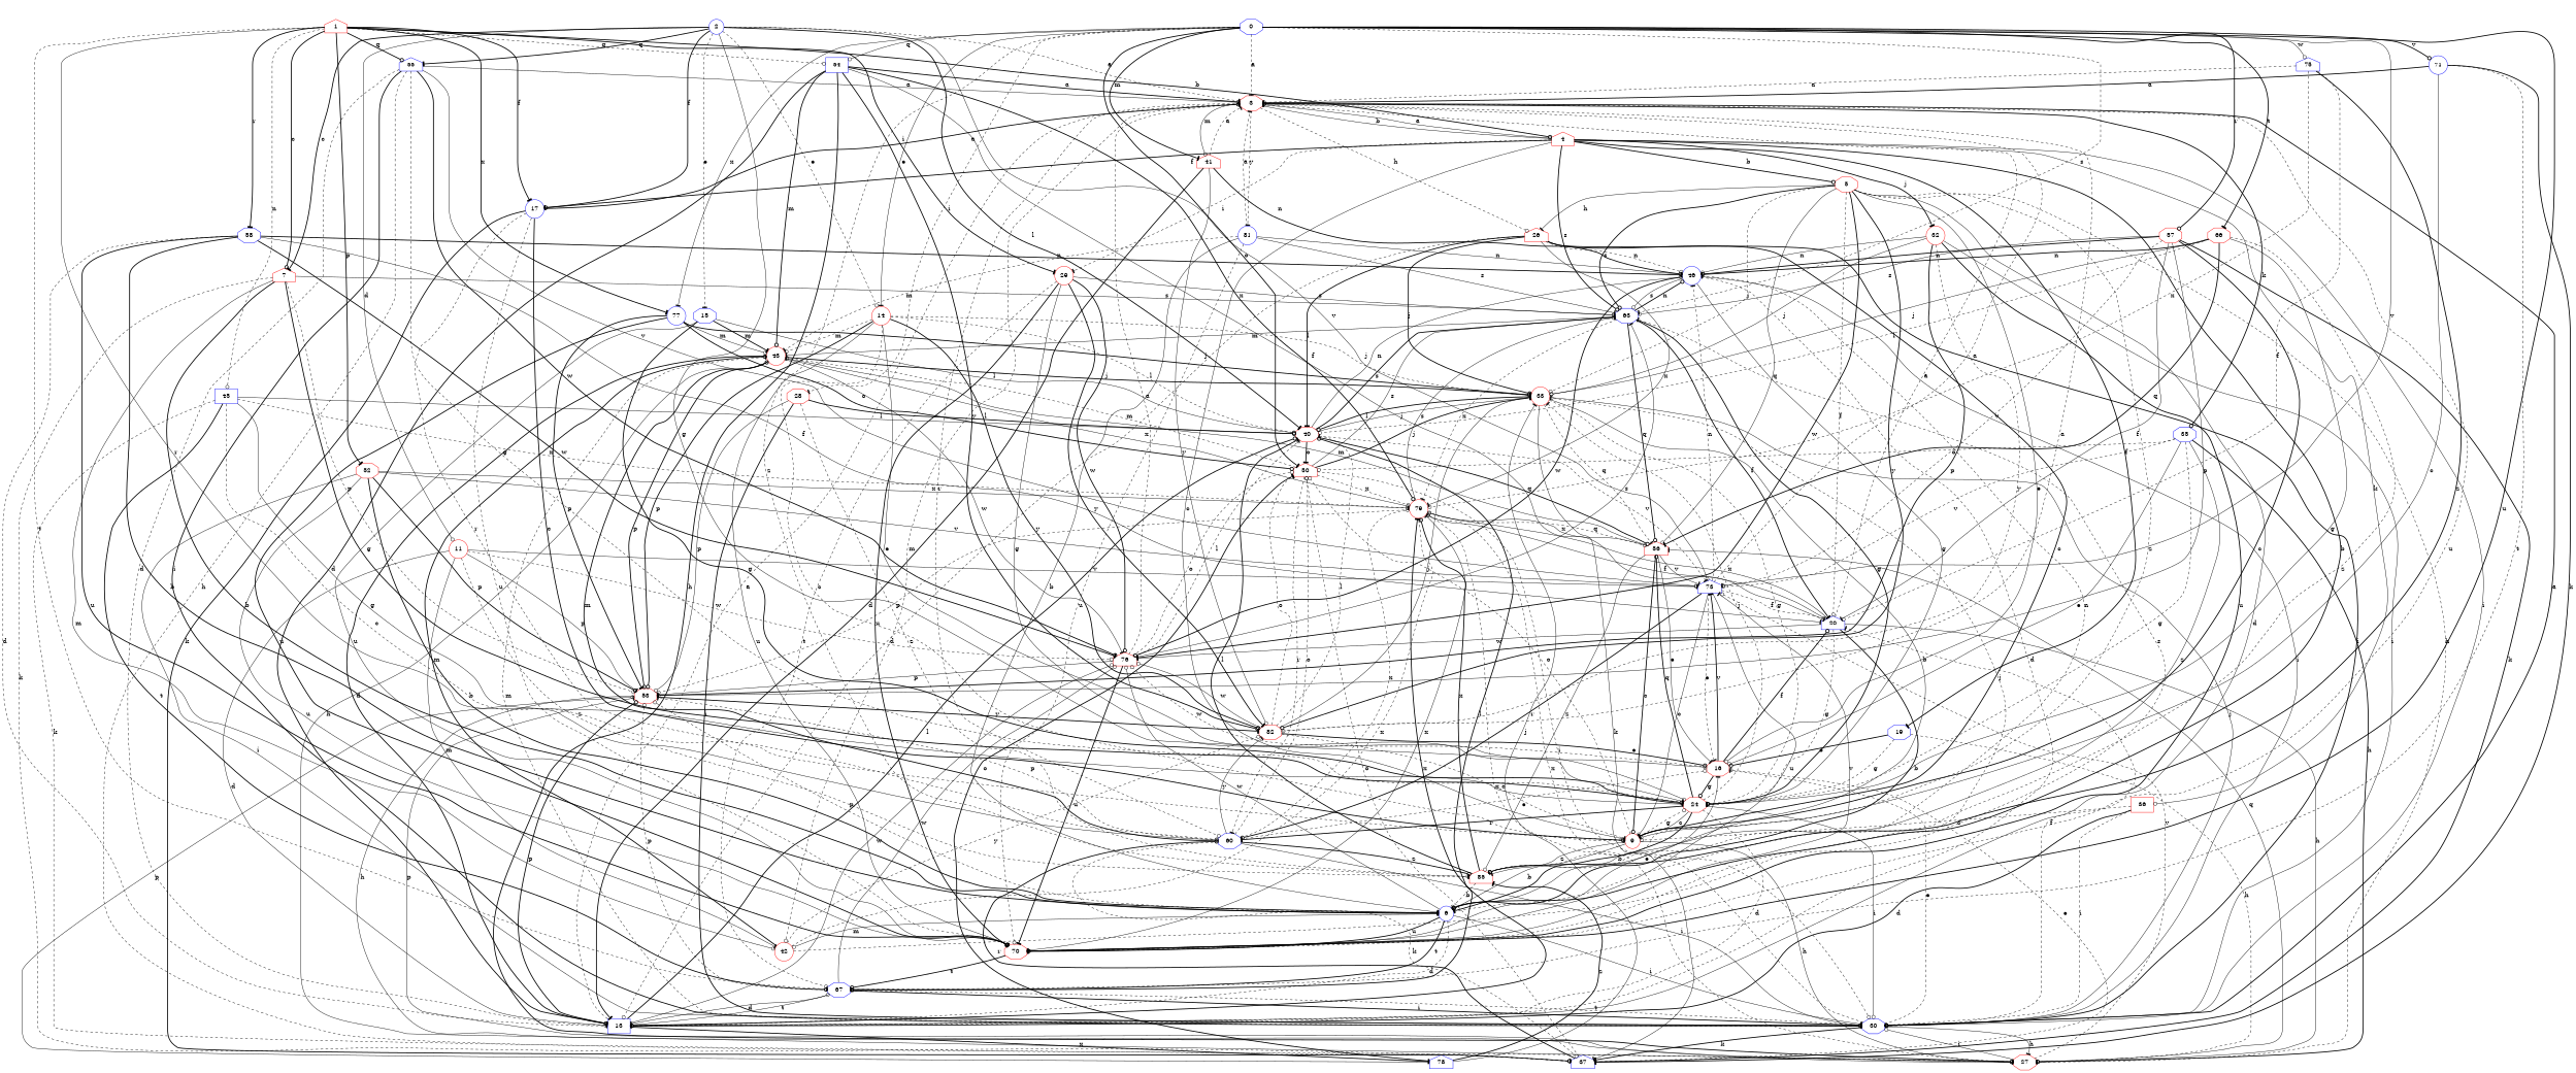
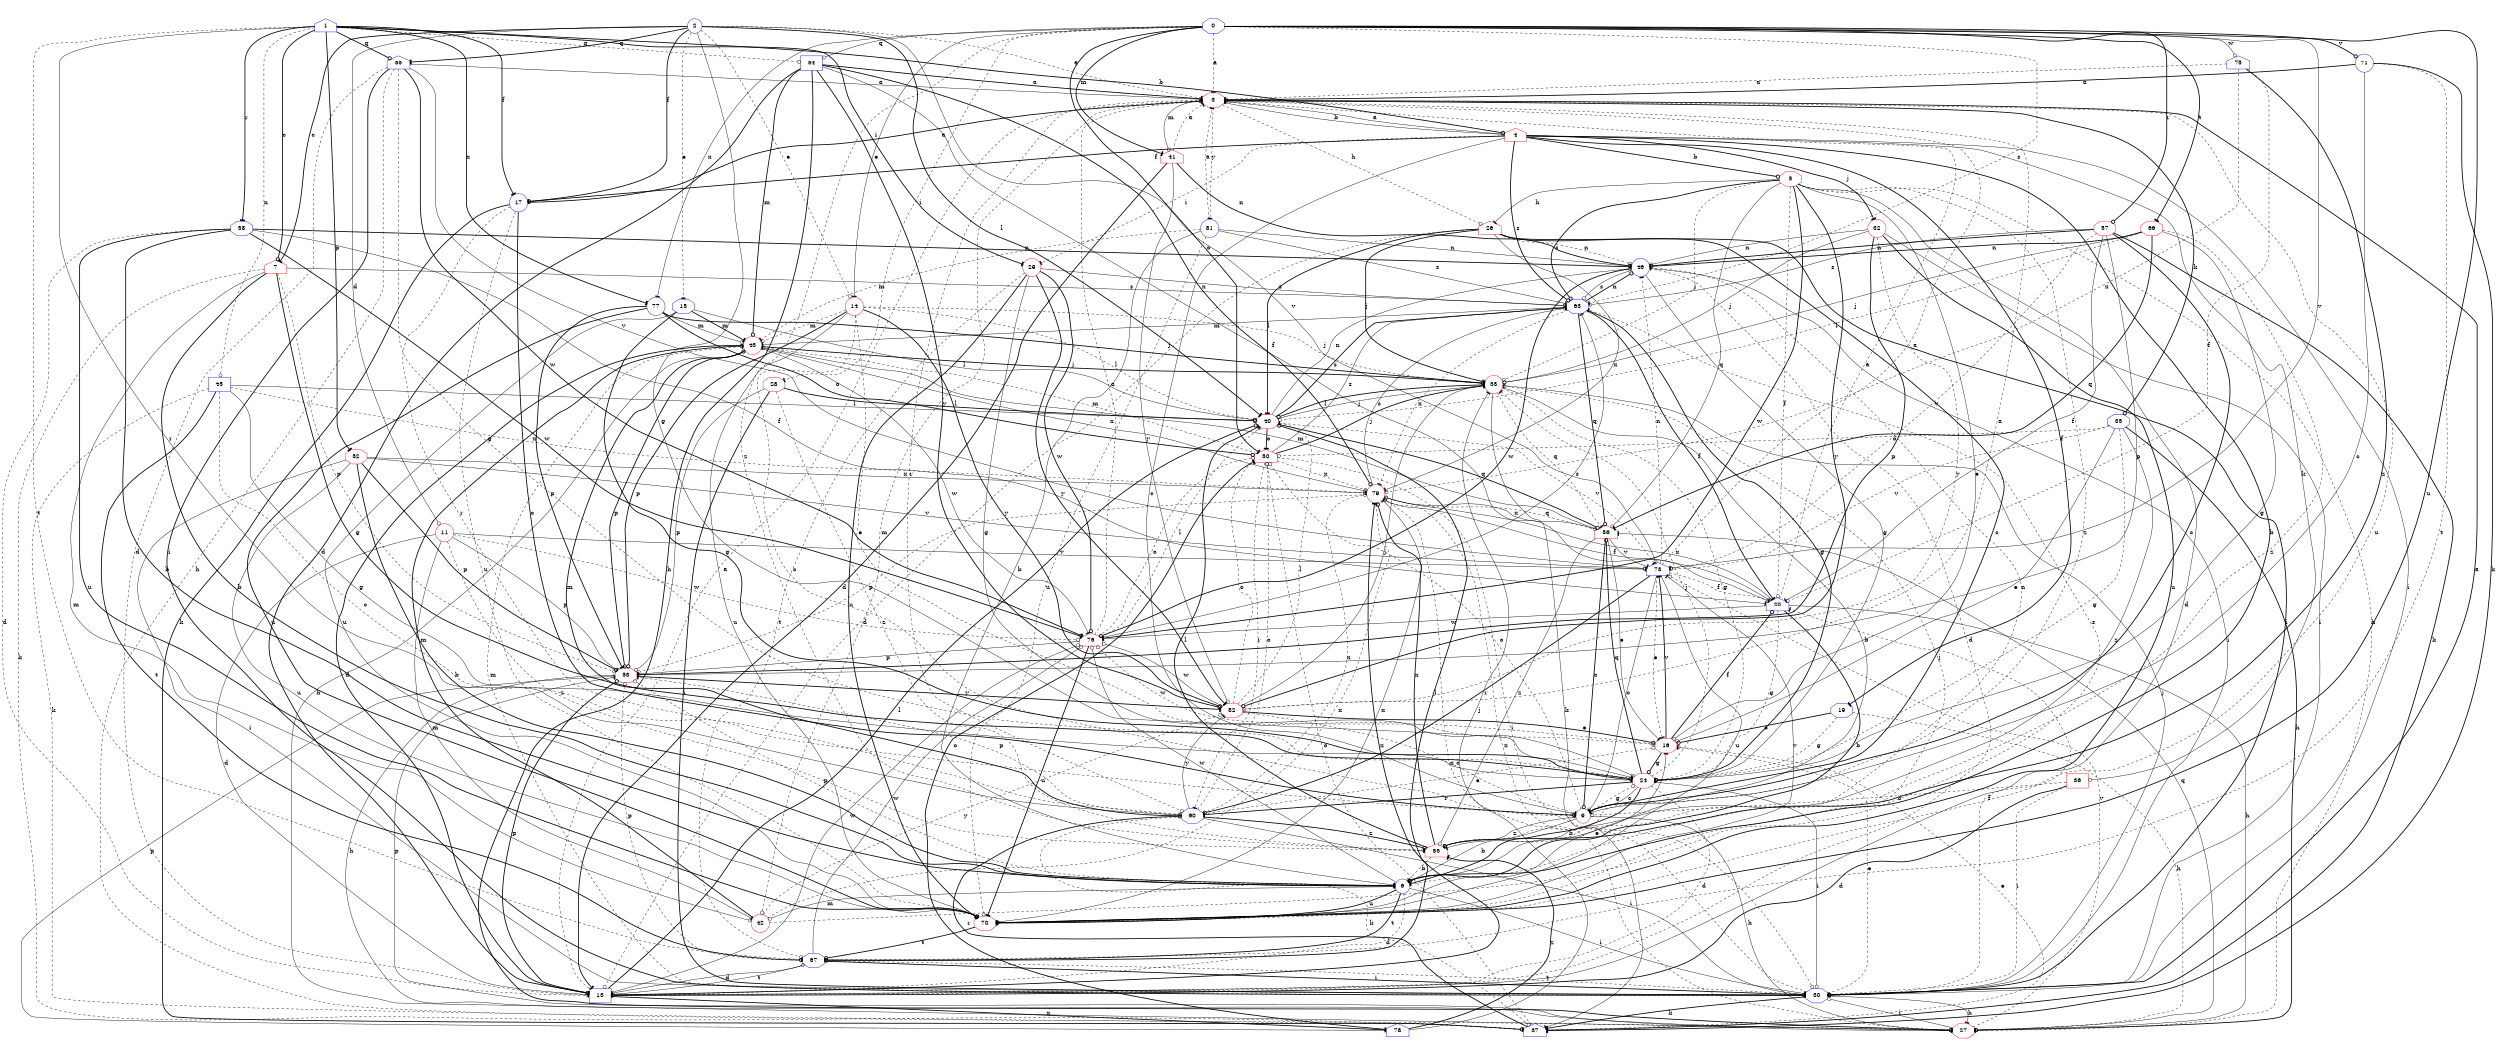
  strict digraph {
    node [color=red shape=octagon]
    edge [arrowhead=odot style=bold]
    0 [color=blue]
    3
    14 [shape=circle]
    28
    41 [shape=house]
    50 [shape=house]
    54 [color=blue shape=box]
    57
    63 [color=blue]
    66
    70
    71 [color=blue shape=circle]
    73 [color=blue shape=house]
    75 [color=blue shape=house]
    77 [color=blue shape=circle]
    85 [shape=house]
    4 [shape=house]
    60 [color=blue]
    26 [shape=house]
    35 [color=blue]
    42 [shape=circle]
    81 [color=blue shape=circle]
    40
    9 [shape=circle]
    16
    33 [shape=circle]
    82
    53
    43 [shape=circle]
    30 [color=blue]
    13 [color=blue shape=box]
    46 [color=blue shape=circle]
    79 [shape=circle]
    20 [color=blue shape=house]
    27
    37 [color=blue shape=house]
    24
    56 [shape=house]
    67 [color=blue]
    6 [color=blue shape=circle]
-   1 [shape=house]
+   1 [color=blue shape=house]
    7 [shape=house]
    17 [color=blue shape=circle]
    29 [shape=circle]
    45 [color=blue shape=box]
    52
    55 [color=blue shape=house]
    58 [color=blue]
    5
    19 [color=blue]
    32 [shape=circle]
    36 [shape=box]
    76 [shape=house]
    2 [color=blue shape=circle]
    11 [shape=circle]
    15 [color=blue]
    78 [color=blue shape=house]
    0 -> 3 [arrowhead=tee label=a style=dashed]
    0 -> 14 [arrowhead=tee label=e style=solid]
    0 -> 28 [arrowhead=tee label=i style=dashed]
    0 -> 41 [arrowhead=tee label=m]
    0 -> 50 [arrowhead=tee label=o]
    0 -> 54 [label=q style=solid]
    0 -> 57 [label=r]
    0 -> 63 [arrowhead=tee label=s style=dashed]
    0 -> 66 [arrowhead=tee label=t]
    0 -> 70 [label=u]
    0 -> 71 [label=v]
    0 -> 73 [arrowhead=tee label=v style=solid]
    0 -> 75 [label=w style=solid]
    0 -> 77 [arrowhead=tee label=x style=solid]
    0 -> 85 [arrowhead=tee label=z style=dashed]
    3 -> 41 [label=m style=solid]
    3 -> 70 [label=u style=dashed]
    3 -> 4 [label=b style=solid]
    3 -> 60 [label=r style=dashed]
    3 -> 26 [label=h style=dashed]
    3 -> 35 [label=k]
    3 -> 42 [label=m style=dashed]
    3 -> 81 [arrowhead=tee label=y style=dashed]
    14 -> 70 [arrowhead=tee label=u style=solid]
    14 -> 40 [label=l style=dashed]
    14 -> 9 [label=c style=dashed]
-   14 -> 16 [label=e style=solid]
+   14 -> 16 [label=e style=dashed]
    14 -> 33 [arrowhead=tee label=j style=dashed]
    14 -> 82 [label=y]
    14 -> 53 [label=p]
    14 -> 43 [label=m style=dashed]
    28 -> 85 [label=z style=dashed]
    28 -> 40 [label=l]
    28 -> 53 [label=p style=solid]
    28 -> 30 [arrowhead=tee label=i]
    41 -> 3 [arrowhead=tee label=a style=dashed]
    41 -> 82 [label=y style=solid]
    41 -> 13 [arrowhead=tee label=d]
    41 -> 46 [label=n]
    50 -> 63 [arrowhead=tee label=s style=solid]
    50 -> 60 [arrowhead=tee label=r style=dashed]
    50 -> 33 [arrowhead=tee label=j]
    50 -> 43 [label=m style=dashed]
    50 -> 30 [label=i style=dashed]
    50 -> 79 [label=x style=dashed]
    54 -> 3 [arrowhead=tee label=a]
    54 -> 82 [label=y]
    54 -> 43 [label=m]
    54 -> 13 [label=d]
    54 -> 79 [label=x]
    54 -> 20 [label=f style=solid]
    54 -> 27 [label=h]
    57 -> 63 [label=s style=solid]
    57 -> 73 [label=v style=dashed]
    57 -> 9 [arrowhead=tee label=c]
    57 -> 53 [label=p style=solid]
    57 -> 46 [label=n]
    57 -> 20 [arrowhead=tee label=f style=solid]
    57 -> 37 [arrowhead=tee label=k]
    63 -> 43 [arrowhead=tee label=m style=solid]
    63 -> 46 [label=n]
    63 -> 79 [arrowhead=tee label=x style=dashed]
    63 -> 20 [arrowhead=tee label=f]
    63 -> 24 [label=g]
    63 -> 56 [label=q]
    66 -> 85 [label=z style=dashed]
    66 -> 40 [label=l style=dashed]
    66 -> 33 [label=j style=solid]
    66 -> 46 [arrowhead=tee label=n]
    66 -> 24 [label=g style=solid]
    66 -> 56 [arrowhead=tee label=q]
    70 -> 73 [arrowhead=tee label=v style=solid]
    70 -> 16 [arrowhead=tee label=e style=solid]
    70 -> 33 [label=j style=dashed]
    70 -> 79 [arrowhead=tee label=x style=solid]
    70 -> 67 [label=t]
    71 -> 3 [arrowhead=tee label=a]
    71 -> 9 [label=c style=solid]
    71 -> 37 [arrowhead=tee label=k]
    71 -> 67 [arrowhead=tee label=t style=dashed]
    73 -> 3 [arrowhead=tee label=a style=dashed]
    73 -> 70 [arrowhead=tee label=u style=solid]
    73 -> 60 [label=r]
    73 -> 9 [label=c style=solid]
    73 -> 16 [arrowhead=tee label=e style=dashed]
    73 -> 46 [arrowhead=tee label=n style=dashed]
    73 -> 20 [arrowhead=tee label=f style=dashed]
    75 -> 3 [label=a style=dashed]
    75 -> 85 [label=z]
    75 -> 79 [label=x style=dashed]
    75 -> 20 [label=f style=dashed]
    77 -> 50 [label=o]
    77 -> 70 [label=u]
    77 -> 33 [arrowhead=tee label=j]
    77 -> 53 [arrowhead=tee label=p]
    77 -> 43 [label=m style=solid]
    85 -> 40 [arrowhead=tee label=l]
    85 -> 79 [label=x]
    85 -> 6 [label=b style=dashed]
    4 -> 3 [arrowhead=tee label=a style=solid]
    4 -> 63 [label=s]
    4 -> 9 [label=c style=solid]
    4 -> 30 [label=i style=solid]
    4 -> 6 [label=b]
    4 -> 17 [arrowhead=tee label=f]
    4 -> 29 [arrowhead=tee label=i style=dashed]
    4 -> 5 [label=b]
    4 -> 19 [arrowhead=tee label=f]
    4 -> 32 [arrowhead=tee label=j]
    4 -> 36 [label=k style=solid]
    60 -> 50 [label=o style=dashed]
    60 -> 85 [label=z]
    60 -> 16 [label=e style=dashed]
    60 -> 82 [arrowhead=tee label=y style=solid]
    60 -> 53 [arrowhead=tee label=p style=dashed]
    60 -> 43 [label=m]
    60 -> 30 [label=i style=solid]
    60 -> 79 [label=x style=dashed]
    60 -> 37 [label=k style=dashed]
    26 -> 40 [arrowhead=tee label=l]
    26 -> 9 [arrowhead=tee label=c]
    26 -> 33 [label=j]
    26 -> 30 [label=i]
    26 -> 13 [label=d style=dashed]
    26 -> 46 [label=n style=dashed]
    26 -> 79 [arrowhead=tee label=x style=solid]
    35 -> 50 [label=o style=dashed]
    35 -> 73 [label=v style=dashed]
    35 -> 85 [arrowhead=tee label=z style=solid]
    35 -> 16 [label=e style=solid]
    35 -> 27 [label=h]
    35 -> 24 [label=g style=dashed]
    42 -> 63 [arrowhead=tee label=s style=dashed]
    42 -> 82 [label=y style=dashed]
    42 -> 43 [label=m]
    42 -> 79 [label=x style=dashed]
    81 -> 3 [arrowhead=tee label=a style=dashed]
    81 -> 63 [arrowhead=tee label=s style=solid]
    81 -> 70 [label=u style=dashed]
    81 -> 43 [arrowhead=tee label=m style=dashed]
    81 -> 46 [arrowhead=tee label=n style=solid]
    81 -> 6 [arrowhead=tee label=b style=solid]
    40 -> 50 [arrowhead=tee label=o]
    40 -> 63 [arrowhead=tee label=s]
    40 -> 73 [arrowhead=tee label=v style=dashed]
    40 -> 33 [arrowhead=tee label=j style=solid]
    40 -> 46 [label=n style=solid]
    40 -> 56 [label=q]
    9 -> 50 [label=o style=dashed]
    9 -> 85 [arrowhead=tee label=z style=solid]
    9 -> 27 [arrowhead=tee label=h style=solid]
    9 -> 24 [label=g style=dashed]
    9 -> 6 [label=b style=solid]
    16 -> 73 [arrowhead=tee label=v]
    16 -> 20 [label=f]
    16 -> 24 [label=g]
    16 -> 76 [label=w style=dashed]
    33 -> 40 [label=l]
    33 -> 37 [arrowhead=tee label=k style=solid]
    33 -> 24 [arrowhead=tee label=g style=dashed]
    33 -> 56 [arrowhead=tee label=q style=dashed]
    33 -> 6 [arrowhead=tee label=b style=solid]
    82 -> 3 [label=a style=dashed]
    82 -> 50 [arrowhead=tee label=o style=dashed]
    82 -> 40 [arrowhead=tee label=l style=dashed]
    82 -> 9 [arrowhead=tee label=c style=dashed]
    82 -> 16 [label=e]
    82 -> 33 [arrowhead=tee label=j style=solid]
    82 -> 76 [label=w style=solid]
    53 -> 82 [arrowhead=tee label=y]
    53 -> 27 [label=h style=solid]
    43 -> 33 [label=j]
    43 -> 53 [label=p]
    43 -> 13 [arrowhead=tee label=d]
    43 -> 79 [label=x style=solid]
    43 -> 27 [arrowhead=tee label=h style=solid]
    43 -> 76 [arrowhead=tee label=w style=solid]
    30 -> 3 [label=a]
    30 -> 16 [arrowhead=tee label=e style=dashed]
    30 -> 33 [arrowhead=tee label=j style=solid]
    30 -> 43 [arrowhead=tee label=m style=dashed]
    30 -> 79 [label=x style=dashed]
    30 -> 20 [arrowhead=tee label=f style=dashed]
    30 -> 27 [arrowhead=tee label=h style=solid]
    30 -> 37 [arrowhead=tee label=k]
    30 -> 67 [label=t style=dashed]
    13 -> 3 [arrowhead=tee label=a style=dashed]
    13 -> 40 [label=l]
    13 -> 53 [label=p]
    13 -> 79 [arrowhead=tee label=x]
    13 -> 67 [label=t style=solid]
    13 -> 76 [label=w style=solid]
    13 -> 78 [arrowhead=tee label=x]
    46 -> 63 [label=s style=solid]
    46 -> 30 [label=i style=solid]
    46 -> 13 [arrowhead=tee label=d style=dashed]
    46 -> 24 [arrowhead=tee label=g style=solid]
    46 -> 76 [label=w]
    79 -> 63 [label=s style=solid]
    79 -> 53 [label=p style=dashed]
    79 -> 20 [label=f style=solid]
    79 -> 56 [label=q style=dashed]
    20 -> 3 [arrowhead=tee label=a style=dashed]
    20 -> 79 [label=x style=solid]
    20 -> 27 [label=h style=solid]
    20 -> 24 [arrowhead=tee label=g style=dashed]
    20 -> 6 [label=b]
    20 -> 76 [arrowhead=tee label=w style=solid]
    27 -> 73 [label=v style=dashed]
    27 -> 53 [arrowhead=tee label=p style=solid]
    27 -> 30 [label=i style=solid]
    27 -> 79 [label=x style=dashed]
    27 -> 56 [arrowhead=tee label=q style=solid]
    37 -> 50 [label=o style=dashed]
    37 -> 60 [label=r]
    37 -> 16 [label=e style=dashed]
    24 -> 60 [arrowhead=tee label=r]
    24 -> 9 [arrowhead=tee label=c style=solid]
    24 -> 33 [arrowhead=tee label=j style=dashed]
    24 -> 30 [label=i style=solid]
    24 -> 13 [arrowhead=tee label=d style=dashed]
    24 -> 56 [label=q]
    24 -> 6 [arrowhead=tee label=b]
    56 -> 73 [arrowhead=tee label=v style=solid]
    56 -> 85 [label=z style=solid]
    56 -> 9 [label=c]
    56 -> 16 [arrowhead=tee label=e style=solid]
    56 -> 43 [arrowhead=tee label=m style=solid]
    56 -> 79 [label=x style=solid]
    67 -> 40 [label=l]
    67 -> 53 [label=p style=dashed]
    67 -> 30 [arrowhead=tee label=i]
    67 -> 13 [arrowhead=tee label=d style=solid]
    67 -> 76 [label=w style=solid]
    6 -> 70 [arrowhead=tee label=u]
    6 -> 42 [label=m style=solid]
    6 -> 53 [label=p style=dashed]
    6 -> 30 [arrowhead=tee label=i style=solid]
    6 -> 13 [arrowhead=tee label=d style=dashed]
    6 -> 46 [arrowhead=tee label=n style=dashed]
    6 -> 67 [label=t]
    6 -> 76 [label=w style=solid]
    1 -> 54 [label=q style=dashed]
    1 -> 77 [arrowhead=tee label=x]
    1 -> 4 [label=b]
    1 -> 60 [label=r style=solid]
    1 -> 67 [arrowhead=tee label=t style=dashed]
    1 -> 7 [label=c]
    1 -> 17 [arrowhead=tee label=f]
    1 -> 29 [arrowhead=tee label=i]
    1 -> 45 [label=n style=dashed]
    1 -> 52 [arrowhead=tee label=p]
    1 -> 55 [label=q]
    1 -> 58 [arrowhead=tee label=r]
    7 -> 63 [label=s style=solid]
    7 -> 42 [label=m style=solid]
    7 -> 53 [label=p style=dashed]
    7 -> 37 [arrowhead=tee label=k style=dashed]
    7 -> 24 [label=g]
    7 -> 6 [arrowhead=tee label=b]
    17 -> 3 [label=a]
    17 -> 70 [label=u style=dashed]
    17 -> 60 [label=r style=dashed]
    17 -> 9 [label=c]
    17 -> 37 [label=k]
    29 -> 63 [label=s style=solid]
    29 -> 70 [label=u]
    29 -> 82 [arrowhead=tee label=y]
    29 -> 24 [label=g style=solid]
    29 -> 67 [label=t style=dashed]
    29 -> 76 [label=w]
    45 -> 40 [label=l style=solid]
    45 -> 9 [arrowhead=tee label=c style=dashed]
    45 -> 79 [arrowhead=tee label=x style=dashed]
    45 -> 37 [label=k style=dashed]
    45 -> 24 [arrowhead=tee label=g style=solid]
    45 -> 67 [label=t]
    52 -> 70 [arrowhead=tee label=u style=solid]
    52 -> 73 [label=v style=solid]
    52 -> 53 [label=p]
    52 -> 30 [arrowhead=tee label=i style=solid]
    52 -> 79 [label=x style=solid]
    52 -> 6 [arrowhead=tee label=b]
    55 -> 3 [label=a style=solid]
    55 -> 73 [label=v style=solid]
    55 -> 30 [label=i]
    55 -> 13 [label=d style=dashed]
    55 -> 27 [arrowhead=tee label=h style=dashed]
    55 -> 24 [arrowhead=tee label=g style=dashed]
    55 -> 76 [label=w]
    58 -> 70 [label=u]
    58 -> 13 [arrowhead=tee label=d style=dashed]
    58 -> 46 [arrowhead=tee label=n]
    58 -> 20 [arrowhead=tee label=f style=solid]
    58 -> 6 [arrowhead=tee label=b]
    58 -> 76 [arrowhead=tee label=w]
    5 -> 63 [label=s]
    5 -> 85 [label=z style=dashed]
    5 -> 26 [arrowhead=tee label=h style=solid]
    5 -> 16 [label=e style=solid]
    5 -> 33 [label=j style=dashed]
    5 -> 82 [label=y]
    5 -> 13 [label=d style=solid]
    5 -> 20 [label=f style=dashed]
    5 -> 27 [arrowhead=tee label=h style=dashed]
    5 -> 56 [label=q style=solid]
    5 -> 76 [arrowhead=tee label=w]
    19 -> 16 [label=e]
    19 -> 27 [arrowhead=tee label=h style=dashed]
    19 -> 24 [label=g style=dashed]
    32 -> 70 [arrowhead=tee label=u]
    32 -> 33 [label=j style=solid]
    32 -> 82 [label=y style=dashed]
    32 -> 53 [arrowhead=tee label=p]
    32 -> 30 [arrowhead=tee label=i style=solid]
    32 -> 46 [label=n style=solid]
    36 -> 9 [label=c style=dashed]
    36 -> 30 [label=i style=dashed]
    36 -> 13 [label=d]
    76 -> 3 [arrowhead=tee label=a style=dashed]
    76 -> 50 [label=o style=dashed]
    76 -> 63 [arrowhead=tee label=s style=solid]
    76 -> 70 [arrowhead=tee label=u]
    76 -> 40 [label=l style=dashed]
    76 -> 53 [arrowhead=tee label=p style=solid]
    2 -> 3 [arrowhead=tee label=a style=dashed]
    2 -> 14 [label=e style=dashed]
    2 -> 73 [label=v style=solid]
    2 -> 40 [arrowhead=tee label=l]
    2 -> 24 [arrowhead=tee label=g style=solid]
    2 -> 7 [arrowhead=tee label=c]
    2 -> 17 [label=f]
    2 -> 55 [arrowhead=tee label=q]
    2 -> 11 [label=d style=solid]
    2 -> 15 [arrowhead=tee label=e style=dashed]
    11 -> 73 [arrowhead=tee label=v style=solid]
    11 -> 85 [arrowhead=tee label=z style=dashed]
    11 -> 42 [arrowhead=tee label=m style=solid]
    11 -> 53 [arrowhead=tee label=p style=solid]
    11 -> 13 [arrowhead=tee label=d style=solid]
    11 -> 76 [label=w style=dashed]
    15 -> 70 [arrowhead=tee label=u style=solid]
    15 -> 40 [label=l style=solid]
    15 -> 43 [arrowhead=tee label=m]
    15 -> 24 [arrowhead=tee label=g]
    78 -> 50 [arrowhead=tee label=o]
    78 -> 85 [arrowhead=tee label=z]
    78 -> 33 [arrowhead=tee label=j style=solid]
    78 -> 53 [label=p style=solid]
  }
